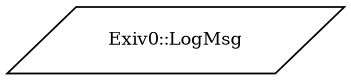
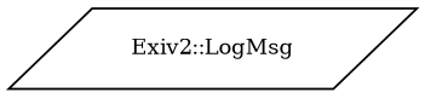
  digraph {
    rankdir=LR
    fontname="DejaVu Serif"
-   n1 [color=black fillcolor=white fontname="DejaVu Serif" fontsize=10 height=0.2 label="Exiv0::LogMsg" shape=parallelogram style=filled width=0.4]
+   n1 [color=black fillcolor=white fontname="DejaVu Serif" fontsize=10 height=0.2 label="Exiv2::LogMsg" shape=parallelogram style=filled width=0.4]
  }
